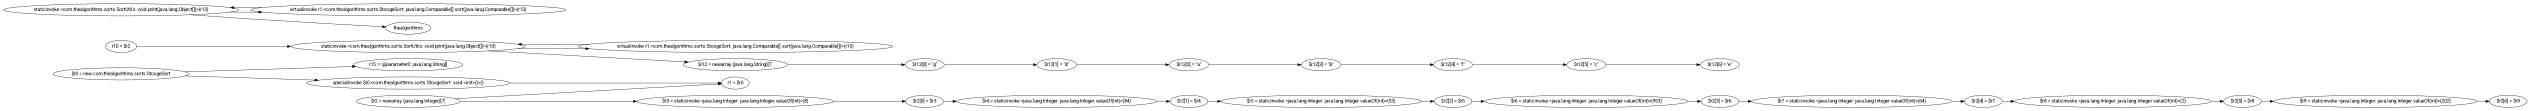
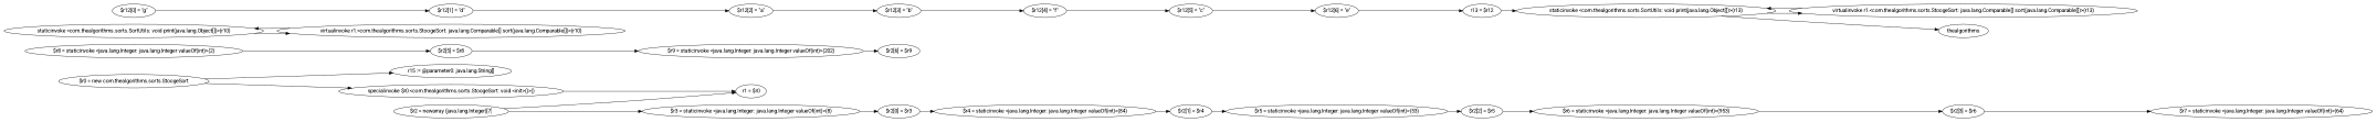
  digraph {
    fontname=Roboto
    rankdir=LR
    node [fontname=Roboto]
    edge [fontname=Roboto]
    "$r0 = new com.thealgorithms.sorts.StoogeSort"
    "r15 := @parameter0: java.lang.String[]"
    "specialinvoke $r0.<com.thealgorithms.sorts.StoogeSort: void <init>()>()"
    "r1 = $r0"
    "$r2 = newarray (java.lang.Integer)[7]"
    "$r3 = staticinvoke <java.lang.Integer: java.lang.Integer valueOf(int)>(8)"
    "$r2[0] = $r3"
    "$r4 = staticinvoke <java.lang.Integer: java.lang.Integer valueOf(int)>(84)"
    "$r2[1] = $r4"
    "$r5 = staticinvoke <java.lang.Integer: java.lang.Integer valueOf(int)>(53)"
    "$r2[2] = $r5"
    "$r6 = staticinvoke <java.lang.Integer: java.lang.Integer valueOf(int)>(953)"
    "$r2[3] = $r6"
    "$r7 = staticinvoke <java.lang.Integer: java.lang.Integer valueOf(int)>(64)"
-   "$r2[4] = $r7"
    "$r8 = staticinvoke <java.lang.Integer: java.lang.Integer valueOf(int)>(2)"
    "$r2[5] = $r8"
    "$r9 = staticinvoke <java.lang.Integer: java.lang.Integer valueOf(int)>(202)"
    "$r2[6] = $r9"
-   "r10 = $r2"
    "staticinvoke <com.thealgorithms.sorts.SortUtils: void print(java.lang.Object[])>(r10)"
    "virtualinvoke r1.<com.thealgorithms.sorts.StoogeSort: java.lang.Comparable[] sort(java.lang.Comparable[])>(r10)"
-   "$r12 = newarray (java.lang.String)[7]"
    "$r12[0] = \"g\""
    "$r12[1] = \"d\""
    "$r12[2] = \"a\""
    "$r12[3] = \"b\""
    "$r12[4] = \"f\""
    "$r12[5] = \"c\""
    "$r12[6] = \"e\""
+   "r13 = $r12"
    "staticinvoke <com.thealgorithms.sorts.SortUtils: void print(java.lang.Object[])>(r13)"
    "virtualinvoke r1.<com.thealgorithms.sorts.StoogeSort: java.lang.Comparable[] sort(java.lang.Comparable[])>(r13)"
    n34 [label=thealgorithms]
    "$r0 = new com.thealgorithms.sorts.StoogeSort" -> "r15 := @parameter0: java.lang.String[]"
    "$r0 = new com.thealgorithms.sorts.StoogeSort" -> "specialinvoke $r0.<com.thealgorithms.sorts.StoogeSort: void <init>()>()"
    "specialinvoke $r0.<com.thealgorithms.sorts.StoogeSort: void <init>()>()" -> "r1 = $r0"
    "$r2 = newarray (java.lang.Integer)[7]" -> "r1 = $r0"
    "$r2 = newarray (java.lang.Integer)[7]" -> "$r3 = staticinvoke <java.lang.Integer: java.lang.Integer valueOf(int)>(8)"
    "$r3 = staticinvoke <java.lang.Integer: java.lang.Integer valueOf(int)>(8)" -> "$r2[0] = $r3"
    "$r2[0] = $r3" -> "$r4 = staticinvoke <java.lang.Integer: java.lang.Integer valueOf(int)>(84)"
    "$r4 = staticinvoke <java.lang.Integer: java.lang.Integer valueOf(int)>(84)" -> "$r2[1] = $r4"
    "$r2[1] = $r4" -> "$r5 = staticinvoke <java.lang.Integer: java.lang.Integer valueOf(int)>(53)"
    "$r5 = staticinvoke <java.lang.Integer: java.lang.Integer valueOf(int)>(53)" -> "$r2[2] = $r5"
    "$r2[2] = $r5" -> "$r6 = staticinvoke <java.lang.Integer: java.lang.Integer valueOf(int)>(953)"
    "$r6 = staticinvoke <java.lang.Integer: java.lang.Integer valueOf(int)>(953)" -> "$r2[3] = $r6"
    "$r2[3] = $r6" -> "$r7 = staticinvoke <java.lang.Integer: java.lang.Integer valueOf(int)>(64)"
-   "$r7 = staticinvoke <java.lang.Integer: java.lang.Integer valueOf(int)>(64)" -> "$r2[4] = $r7"
-   "$r2[4] = $r7" -> "$r8 = staticinvoke <java.lang.Integer: java.lang.Integer valueOf(int)>(2)"
    "$r8 = staticinvoke <java.lang.Integer: java.lang.Integer valueOf(int)>(2)" -> "$r2[5] = $r8"
    "$r2[5] = $r8" -> "$r9 = staticinvoke <java.lang.Integer: java.lang.Integer valueOf(int)>(202)"
    "$r9 = staticinvoke <java.lang.Integer: java.lang.Integer valueOf(int)>(202)" -> "$r2[6] = $r9"
-   "r10 = $r2" -> "staticinvoke <com.thealgorithms.sorts.SortUtils: void print(java.lang.Object[])>(r10)"
    "staticinvoke <com.thealgorithms.sorts.SortUtils: void print(java.lang.Object[])>(r10)" -> "virtualinvoke r1.<com.thealgorithms.sorts.StoogeSort: java.lang.Comparable[] sort(java.lang.Comparable[])>(r10)"
-   "staticinvoke <com.thealgorithms.sorts.SortUtils: void print(java.lang.Object[])>(r10)" -> "$r12 = newarray (java.lang.String)[7]"
    "virtualinvoke r1.<com.thealgorithms.sorts.StoogeSort: java.lang.Comparable[] sort(java.lang.Comparable[])>(r10)" -> "staticinvoke <com.thealgorithms.sorts.SortUtils: void print(java.lang.Object[])>(r10)"
-   "$r12 = newarray (java.lang.String)[7]" -> "$r12[0] = \"g\""
    "$r12[0] = \"g\"" -> "$r12[1] = \"d\""
    "$r12[1] = \"d\"" -> "$r12[2] = \"a\""
    "$r12[2] = \"a\"" -> "$r12[3] = \"b\""
    "$r12[3] = \"b\"" -> "$r12[4] = \"f\""
    "$r12[4] = \"f\"" -> "$r12[5] = \"c\""
    "$r12[5] = \"c\"" -> "$r12[6] = \"e\""
+   "$r12[6] = \"e\"" -> "r13 = $r12"
+   "r13 = $r12" -> "staticinvoke <com.thealgorithms.sorts.SortUtils: void print(java.lang.Object[])>(r13)"
    "staticinvoke <com.thealgorithms.sorts.SortUtils: void print(java.lang.Object[])>(r13)" -> "virtualinvoke r1.<com.thealgorithms.sorts.StoogeSort: java.lang.Comparable[] sort(java.lang.Comparable[])>(r13)"
    "staticinvoke <com.thealgorithms.sorts.SortUtils: void print(java.lang.Object[])>(r13)" -> n34
    "virtualinvoke r1.<com.thealgorithms.sorts.StoogeSort: java.lang.Comparable[] sort(java.lang.Comparable[])>(r13)" -> "staticinvoke <com.thealgorithms.sorts.SortUtils: void print(java.lang.Object[])>(r13)"
  }
